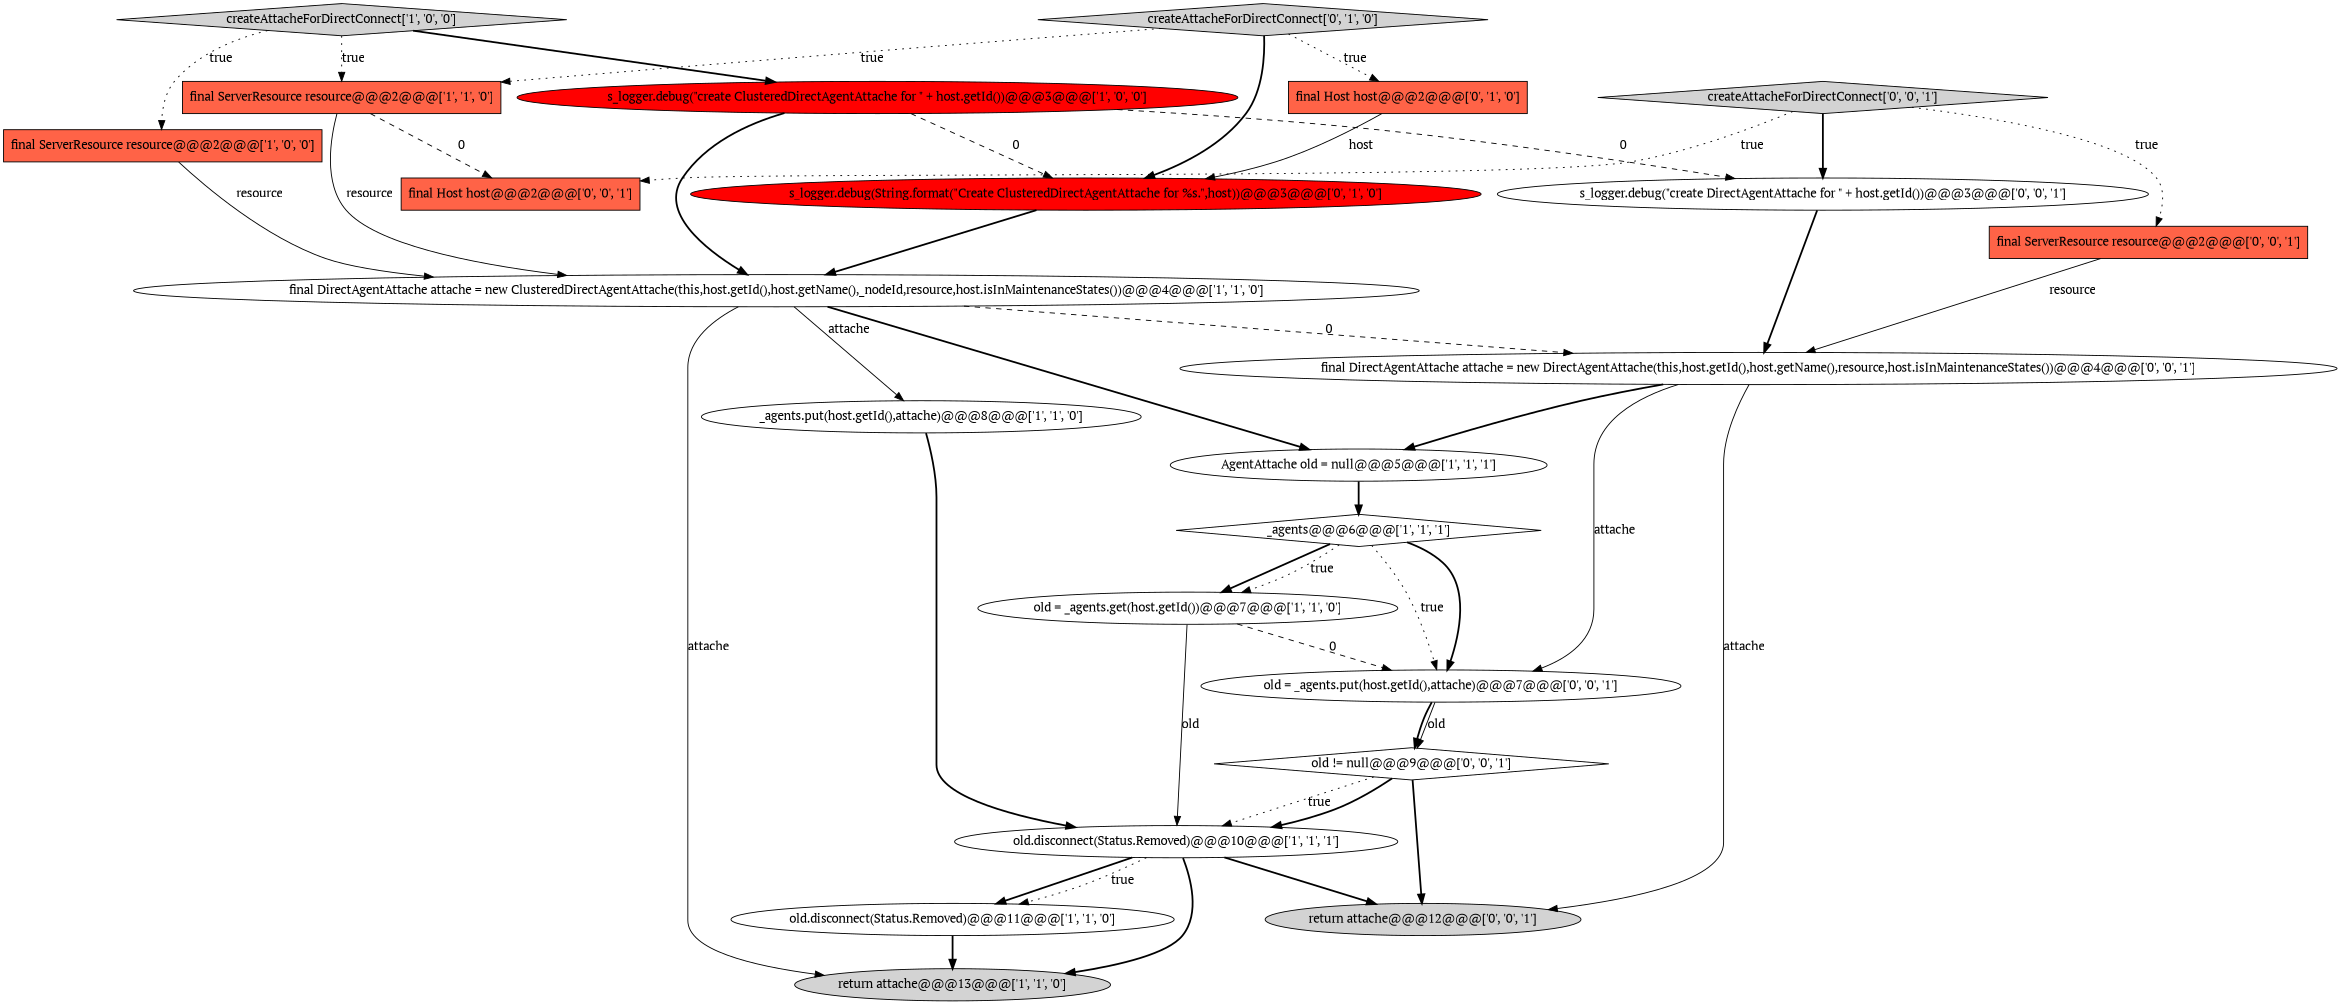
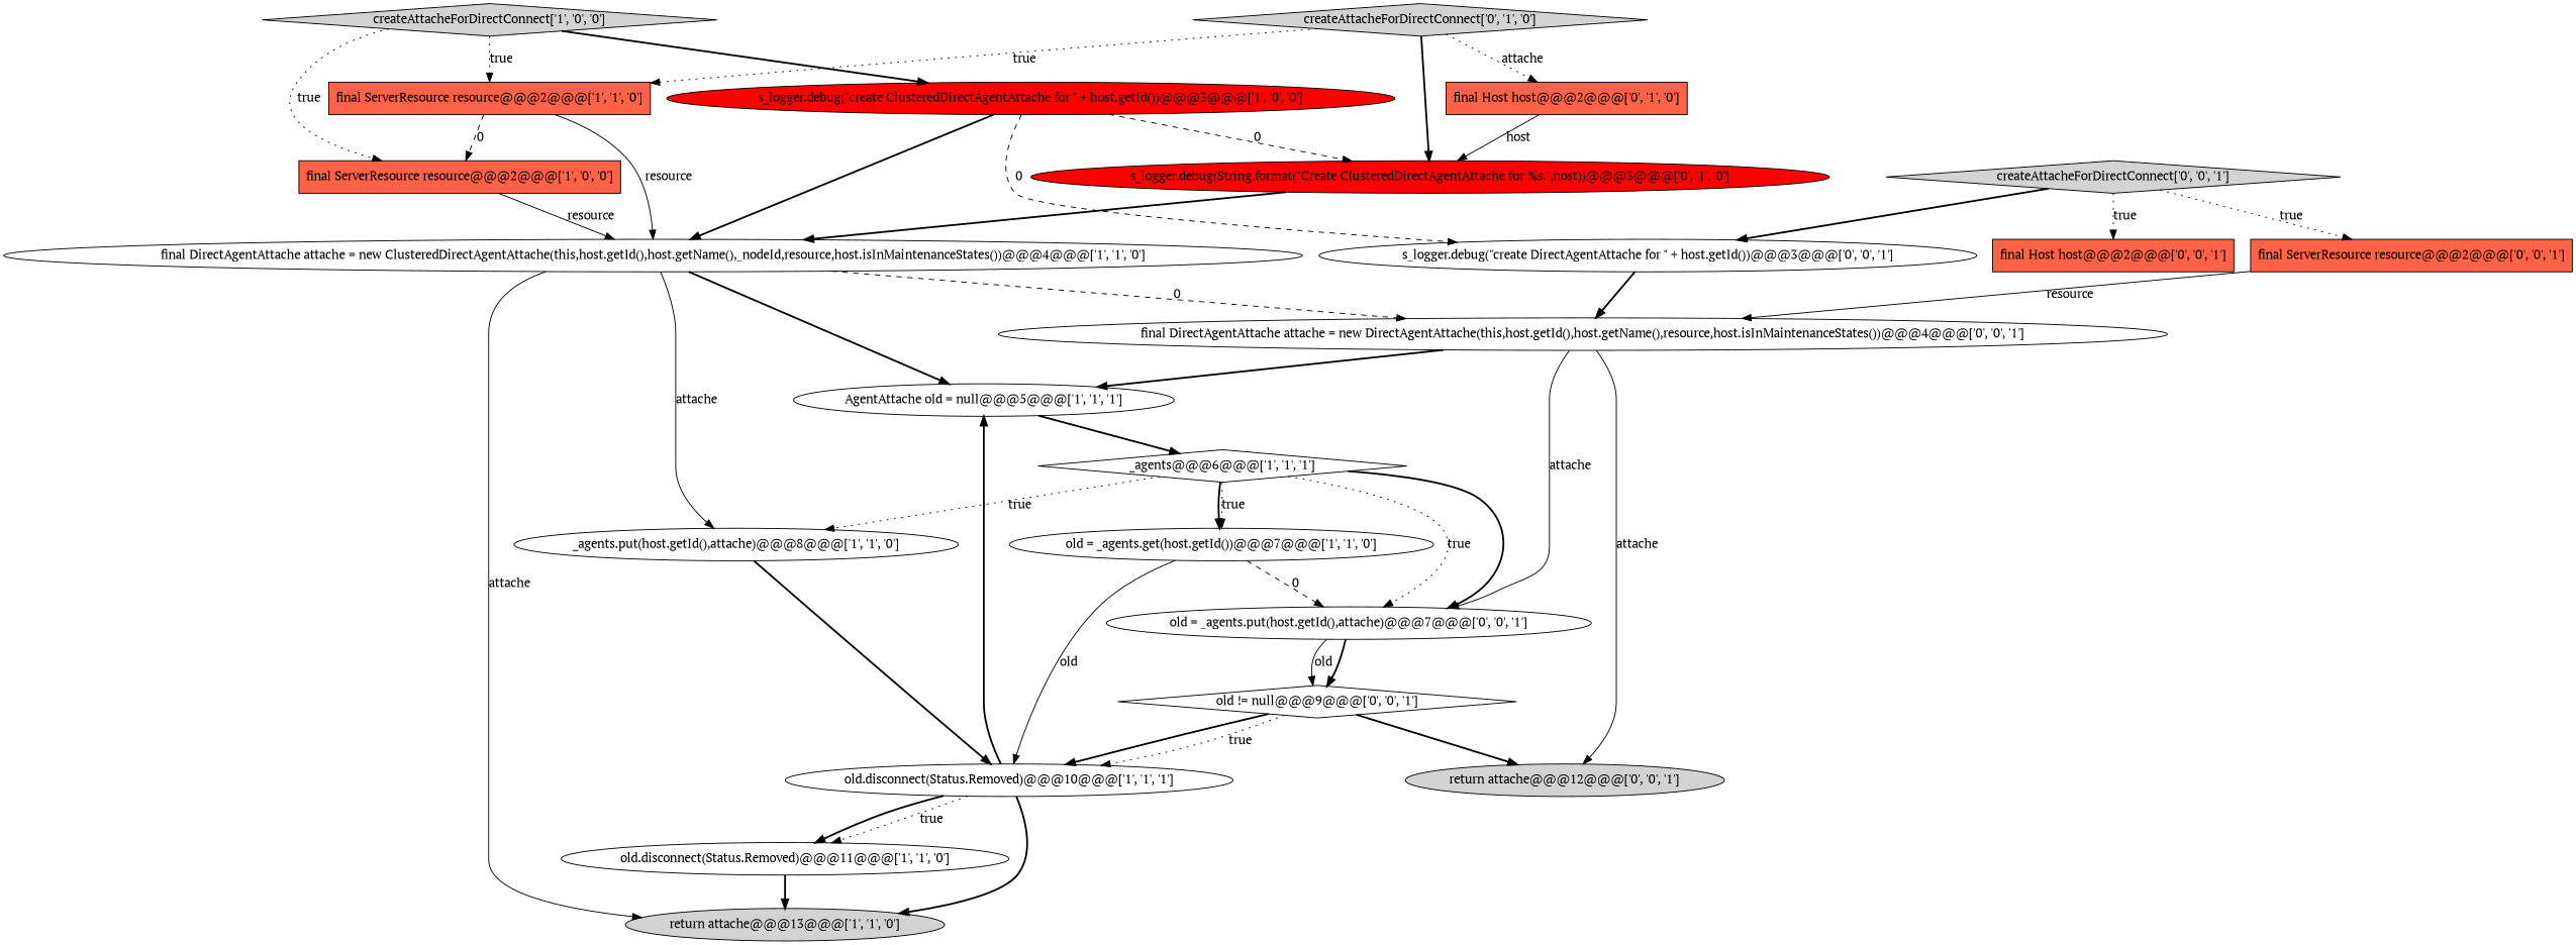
  digraph {
    fontname="PT Serif"
    node [fillcolor=white fontname="PT Serif" shape=ellipse style=filled]
    edge [fontname="PT Serif" style=bold]
    n1 [fillcolor=lightgray label="createAttacheForDirectConnect['0', '1', '0']" shape=diamond]
    n2 [fillcolor=tomato label="final ServerResource resource@@@2@@@['1', '1', '0']" shape=box]
    n3 [fillcolor=tomato label="final Host host@@@2@@@['0', '1', '0']" shape=box]
    n4 [fillcolor=red label="s_logger.debug(String.format(\"Create ClusteredDirectAgentAttache for %s.\",host))@@@3@@@['0', '1', '0']"]
    n5 [fillcolor=tomato label="final Host host@@@2@@@['0', '0', '1']" shape=box]
    n6 [label="final DirectAgentAttache attache = new ClusteredDirectAgentAttache(this,host.getId(),host.getName(),_nodeId,resource,host.isInMaintenanceStates())@@@4@@@['1', '1', '0']"]
    n7 [label="final DirectAgentAttache attache = new DirectAgentAttache(this,host.getId(),host.getName(),resource,host.isInMaintenanceStates())@@@4@@@['0', '0', '1']"]
    n8 [fillcolor=lightgray label="return attache@@@12@@@['0', '0', '1']"]
    n9 [label="AgentAttache old = null@@@5@@@['1', '1', '1']"]
    n10 [label="old = _agents.put(host.getId(),attache)@@@7@@@['0', '0', '1']"]
    n11 [label="_agents@@@6@@@['1', '1', '1']" shape=diamond]
    n12 [label="old != null@@@9@@@['0', '0', '1']" shape=diamond]
    n13 [label="old.disconnect(Status.Removed)@@@10@@@['1', '1', '1']"]
    n14 [fillcolor=lightgray label="return attache@@@13@@@['1', '1', '0']"]
    n15 [label="old.disconnect(Status.Removed)@@@11@@@['1', '1', '0']"]
    n16 [label="old = _agents.get(host.getId())@@@7@@@['1', '1', '0']"]
    n17 [label="_agents.put(host.getId(),attache)@@@8@@@['1', '1', '0']"]
    n18 [fillcolor=lightgray label="createAttacheForDirectConnect['0', '0', '1']" shape=diamond]
    n19 [fillcolor=tomato label="final ServerResource resource@@@2@@@['0', '0', '1']" shape=box]
    n20 [label="s_logger.debug(\"create DirectAgentAttache for \" + host.getId())@@@3@@@['0', '0', '1']"]
    n21 [fillcolor=tomato label="final ServerResource resource@@@2@@@['1', '0', '0']" shape=box]
    n22 [fillcolor=lightgray label="createAttacheForDirectConnect['1', '0', '0']" shape=diamond]
    n23 [fillcolor=red label="s_logger.debug(\"create ClusteredDirectAgentAttache for \" + host.getId())@@@3@@@['1', '0', '0']"]
    n1 -> n2 [label=true style=dotted]
-   n1 -> n3 [label=true style=dotted]
+   n1 -> n3 [label=attache style=dotted]
    n1 -> n4
-   n2 -> n5 [label=0 style=dashed]
+   n2 -> n21 [label=0 style=dashed]
    n2 -> n6 [label=resource style=solid]
    n3 -> n4 [label=host style=solid]
    n4 -> n6
    n6 -> n7 [label=0 style=dashed]
    n6 -> n9
    n6 -> n14 [label=attache style=solid]
    n6 -> n17 [label=attache style=solid]
    n7 -> n8 [label=attache style=solid]
    n7 -> n9
    n7 -> n10 [label=attache style=solid]
    n9 -> n11
    n10 -> n12
    n10 -> n12 [label=old style=solid]
    n11 -> n10
    n11 -> n10 [label=true style=dotted]
    n11 -> n16
    n11 -> n16 [label=true style=dotted]
+   n11 -> n17 [label=true style=dotted]
    n12 -> n8
    n12 -> n13 [label=true style=dotted]
    n12 -> n13
-   n13 -> n8
+   n13 -> n9
    n13 -> n14
    n13 -> n15
    n13 -> n15 [label=true style=dotted]
    n15 -> n14
    n16 -> n10 [label=0 style=dashed]
    n16 -> n13 [label=old style=solid]
    n17 -> n13
    n18 -> n5 [label=true style=dotted]
    n18 -> n19 [label=true style=dotted]
    n18 -> n20
    n19 -> n7 [label=resource style=solid]
    n20 -> n7
    n21 -> n6 [label=resource style=solid]
    n22 -> n2 [label=true style=dotted]
    n22 -> n21 [label=true style=dotted]
    n22 -> n23
    n23 -> n4 [label=0 style=dashed]
    n23 -> n6
    n23 -> n20 [label=0 style=dashed]
  }
